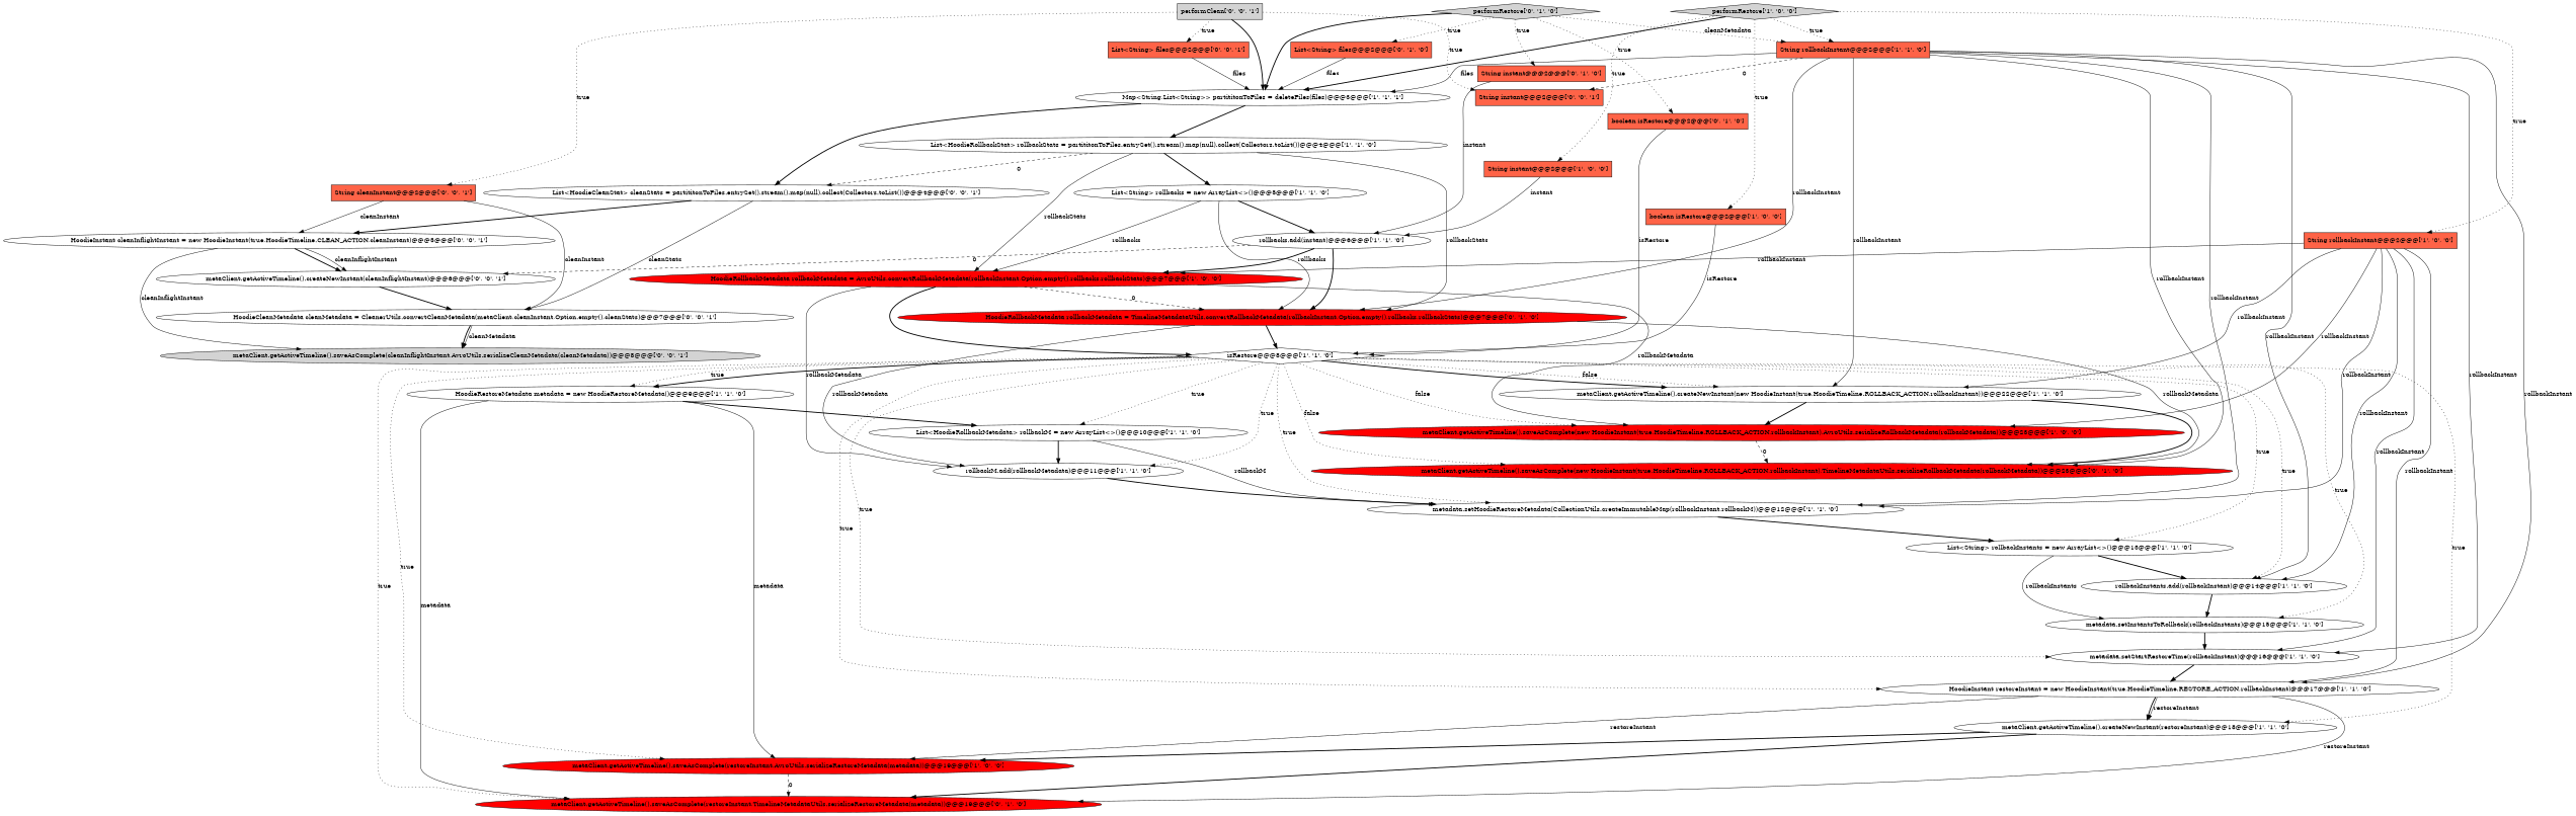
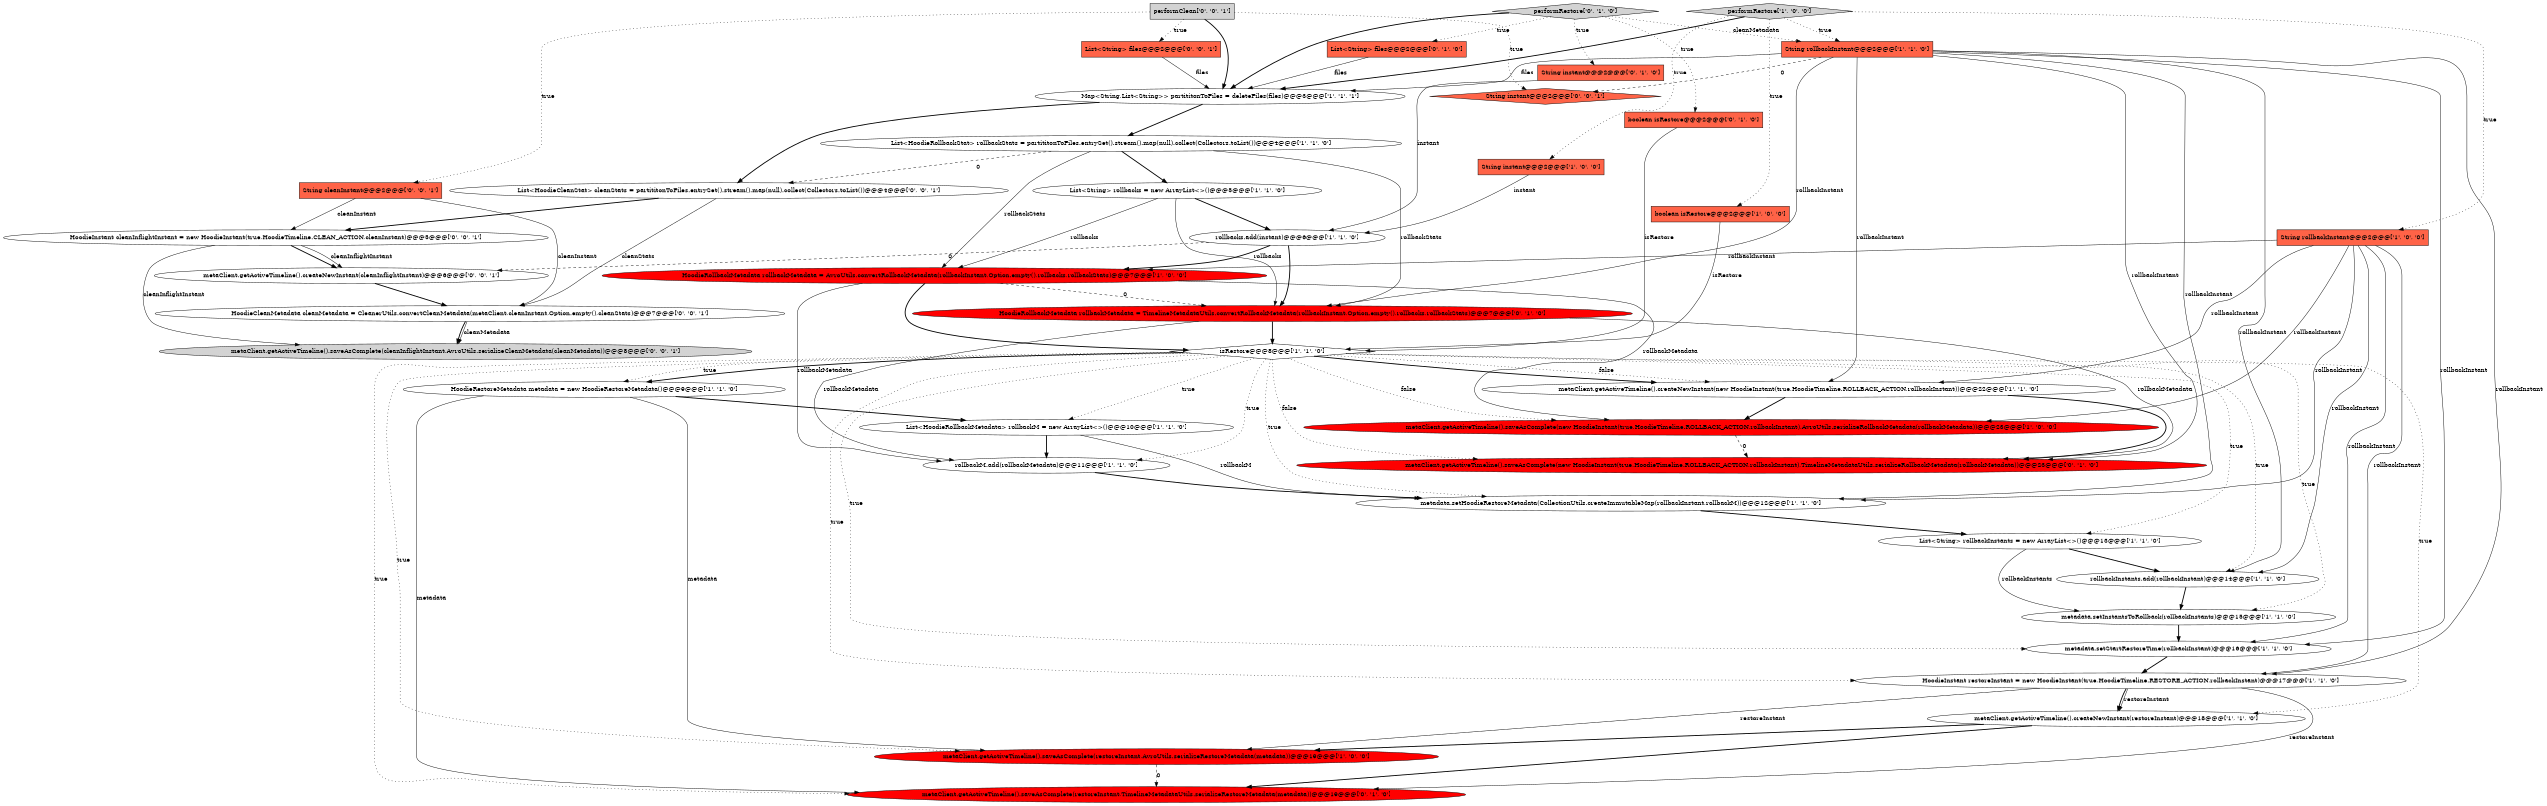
  digraph {
    node [fillcolor=white shape=ellipse style=filled]
    edge [style=solid]
    n1 [fillcolor=red label="HoodieRollbackMetadata rollbackMetadata = AvroUtils.convertRollbackMetadata(rollbackInstant,Option.empty(),rollbacks,rollbackStats)@@@7@@@['1', '0', '0']"]
    n2 [fillcolor=red label="HoodieRollbackMetadata rollbackMetadata = TimelineMetadataUtils.convertRollbackMetadata(rollbackInstant,Option.empty(),rollbacks,rollbackStats)@@@7@@@['0', '1', '0']"]
    n3 [fillcolor=red label="metaClient.getActiveTimeline().saveAsComplete(new HoodieInstant(true,HoodieTimeline.ROLLBACK_ACTION,rollbackInstant),AvroUtils.serializeRollbackMetadata(rollbackMetadata))@@@23@@@['1', '0', '0']"]
    n4 [label="rollbackM.add(rollbackMetadata)@@@11@@@['1', '1', '0']"]
    n5 [label="isRestore@@@8@@@['1', '1', '0']" shape=diamond]
    n6 [fillcolor=red label="metaClient.getActiveTimeline().saveAsComplete(new HoodieInstant(true,HoodieTimeline.ROLLBACK_ACTION,rollbackInstant),TimelineMetadataUtils.serializeRollbackMetadata(rollbackMetadata))@@@23@@@['0', '1', '0']"]
    n7 [label="metadata.setHoodieRestoreMetadata(CollectionUtils.createImmutableMap(rollbackInstant,rollbackM))@@@12@@@['1', '1', '0']"]
    n8 [label="metaClient.getActiveTimeline().createNewInstant(restoreInstant)@@@18@@@['1', '1', '0']"]
    n9 [fillcolor=red label="metaClient.getActiveTimeline().saveAsComplete(restoreInstant,TimelineMetadataUtils.serializeRestoreMetadata(metadata))@@@19@@@['0', '1', '0']"]
    n10 [fillcolor=red label="metaClient.getActiveTimeline().saveAsComplete(restoreInstant,AvroUtils.serializeRestoreMetadata(metadata))@@@19@@@['1', '0', '0']"]
    n11 [label="metaClient.getActiveTimeline().createNewInstant(new HoodieInstant(true,HoodieTimeline.ROLLBACK_ACTION,rollbackInstant))@@@22@@@['1', '1', '0']"]
    n12 [label="List<HoodieRollbackMetadata> rollbackM = new ArrayList<>()@@@10@@@['1', '1', '0']"]
    n13 [label="List<String> rollbackInstants = new ArrayList<>()@@@13@@@['1', '1', '0']"]
    n14 [label="rollbackInstants.add(rollbackInstant)@@@14@@@['1', '1', '0']"]
    n15 [label="metadata.setInstantsToRollback(rollbackInstants)@@@15@@@['1', '1', '0']"]
    n16 [label="HoodieRestoreMetadata metadata = new HoodieRestoreMetadata()@@@9@@@['1', '1', '0']"]
    n17 [label="HoodieInstant restoreInstant = new HoodieInstant(true,HoodieTimeline.RESTORE_ACTION,rollbackInstant)@@@17@@@['1', '1', '0']"]
    n18 [label="metadata.setStartRestoreTime(rollbackInstant)@@@16@@@['1', '1', '0']"]
    n19 [label="rollbacks.add(instant)@@@6@@@['1', '1', '0']"]
    n20 [label="metaClient.getActiveTimeline().createNewInstant(cleanInflightInstant)@@@6@@@['0', '0', '1']"]
    n21 [label="HoodieCleanMetadata cleanMetadata = CleanerUtils.convertCleanMetadata(metaClient,cleanInstant,Option.empty(),cleanStats)@@@7@@@['0', '0', '1']"]
    n22 [fillcolor=lightgray label="performRestore['0', '1', '0']" shape=diamond]
    n23 [label="Map<String,List<String>> partititonToFiles = deleteFiles(files)@@@3@@@['1', '1', '1']"]
    n24 [fillcolor=tomato label="String rollbackInstant@@@2@@@['1', '1', '0']" shape=box]
    n25 [fillcolor=tomato label="boolean isRestore@@@2@@@['0', '1', '0']" shape=box]
    n26 [fillcolor=tomato label="List<String> files@@@2@@@['0', '1', '0']" shape=box]
    n27 [fillcolor=tomato label="String instant@@@2@@@['0', '1', '0']" shape=box]
    n28 [label="List<HoodieRollbackStat> rollbackStats = partititonToFiles.entrySet().stream().map(null).collect(Collectors.toList())@@@4@@@['1', '1', '0']"]
    n29 [label="List<HoodieCleanStat> cleanStats = partititonToFiles.entrySet().stream().map(null).collect(Collectors.toList())@@@4@@@['0', '0', '1']"]
-   n30 [fillcolor=tomato label="String instant@@@2@@@['0', '0', '1']" shape=box]
+   n30 [fillcolor=tomato label="String instant@@@2@@@['0', '0', '1']" shape=diamond]
    n31 [fillcolor=lightgray label="metaClient.getActiveTimeline().saveAsComplete(cleanInflightInstant,AvroUtils.serializeCleanMetadata(cleanMetadata))@@@8@@@['0', '0', '1']"]
    n32 [fillcolor=tomato label="String instant@@@2@@@['1', '0', '0']" shape=box]
    n33 [label="List<String> rollbacks = new ArrayList<>()@@@5@@@['1', '1', '0']"]
    n34 [label="HoodieInstant cleanInflightInstant = new HoodieInstant(true,HoodieTimeline.CLEAN_ACTION,cleanInstant)@@@5@@@['0', '0', '1']"]
    n35 [fillcolor=lightgray label="performRestore['1', '0', '0']" shape=diamond]
    n36 [fillcolor=tomato label="String rollbackInstant@@@2@@@['1', '0', '0']" shape=box]
    n37 [fillcolor=tomato label="boolean isRestore@@@2@@@['1', '0', '0']" shape=box]
    n38 [fillcolor=tomato label="List<String> files@@@2@@@['0', '0', '1']" shape=box]
    n39 [fillcolor=lightgray label="performClean['0', '0', '1']" shape=box]
    n40 [fillcolor=tomato label="String cleanInstant@@@2@@@['0', '0', '1']" shape=box]
    n1 -> n2 [label=0 style=dashed]
    n1 -> n3 [label=rollbackMetadata]
    n1 -> n4 [label=rollbackMetadata]
    n1 -> n5 [style=bold]
    n2 -> n4 [label=rollbackMetadata]
    n2 -> n5 [style=bold]
    n2 -> n6 [label=rollbackMetadata]
    n3 -> n6 [label=0 style=dashed]
    n4 -> n7 [style=bold]
    n5 -> n3 [label=false style=dotted]
    n5 -> n4 [label=true style=dotted]
    n5 -> n6 [label=false style=dotted]
    n5 -> n7 [label=true style=dotted]
    n5 -> n8 [label=true style=dotted]
    n5 -> n9 [label=true style=dotted]
    n5 -> n10 [label=true style=dotted]
    n5 -> n11 [label=false style=dotted]
    n5 -> n11 [style=bold]
    n5 -> n12 [label=true style=dotted]
    n5 -> n13 [label=true style=dotted]
    n5 -> n14 [label=true style=dotted]
    n5 -> n15 [label=true style=dotted]
    n5 -> n16 [style=bold]
    n5 -> n16 [label=true style=dotted]
    n5 -> n17 [label=true style=dotted]
    n5 -> n18 [label=true style=dotted]
    n7 -> n13 [style=bold]
    n8 -> n9 [style=bold]
    n8 -> n10 [style=bold]
    n10 -> n9 [label=0 style=dashed]
    n11 -> n3 [style=bold]
    n11 -> n6 [style=bold]
    n12 -> n4 [style=bold]
    n12 -> n7 [label=rollbackM]
    n13 -> n14 [style=bold]
    n13 -> n15 [label=rollbackInstants]
    n14 -> n15 [style=bold]
    n15 -> n18 [style=bold]
    n16 -> n9 [label=metadata]
    n16 -> n10 [label=metadata]
    n16 -> n12 [style=bold]
    n17 -> n8 [label=restoreInstant]
    n17 -> n8 [style=bold]
    n17 -> n9 [label=restoreInstant]
    n17 -> n10 [label=restoreInstant]
    n18 -> n17 [style=bold]
    n19 -> n1 [style=bold]
    n19 -> n2 [style=bold]
    n19 -> n20 [label=0 style=dashed]
    n20 -> n21 [style=bold]
    n21 -> n31 [label=cleanMetadata]
    n21 -> n31 [style=bold]
    n22 -> n23 [style=bold]
    n22 -> n24 [label=cleanMetadata style=dotted]
    n22 -> n25 [label=true style=dotted]
    n22 -> n26 [label=true style=dotted]
    n22 -> n27 [label=true style=dotted]
    n23 -> n28 [style=bold]
    n23 -> n29 [style=bold]
    n24 -> n2 [label=rollbackInstant]
    n24 -> n6 [label=rollbackInstant]
    n24 -> n7 [label=rollbackInstant]
    n24 -> n11 [label=rollbackInstant]
    n24 -> n14 [label=rollbackInstant]
    n24 -> n17 [label=rollbackInstant]
    n24 -> n18 [label=rollbackInstant]
    n24 -> n23 [label=files]
    n24 -> n30 [label=0 style=dashed]
    n25 -> n5 [label=isRestore]
    n26 -> n23 [label=files]
    n27 -> n19 [label=instant]
    n28 -> n1 [label=rollbackStats]
    n28 -> n2 [label=rollbackStats]
    n28 -> n29 [label=0 style=dashed]
    n28 -> n33 [style=bold]
    n29 -> n21 [label=cleanStats]
    n29 -> n34 [style=bold]
    n32 -> n19 [label=instant]
    n33 -> n1 [label=rollbacks]
    n33 -> n2 [label=rollbacks]
    n33 -> n19 [style=bold]
    n34 -> n20 [style=bold]
    n34 -> n20 [label=cleanInflightInstant]
    n34 -> n31 [label=cleanInflightInstant]
    n35 -> n23 [style=bold]
    n35 -> n24 [label=true style=dotted]
    n35 -> n32 [label=true style=dotted]
    n35 -> n36 [label=true style=dotted]
    n35 -> n37 [label=true style=dotted]
    n36 -> n1 [label=rollbackInstant]
    n36 -> n3 [label=rollbackInstant]
    n36 -> n7 [label=rollbackInstant]
    n36 -> n11 [label=rollbackInstant]
    n36 -> n14 [label=rollbackInstant]
    n36 -> n17 [label=rollbackInstant]
    n36 -> n18 [label=rollbackInstant]
    n37 -> n5 [label=isRestore]
    n38 -> n23 [label=files]
    n39 -> n23 [style=bold]
    n39 -> n30 [label=true style=dotted]
    n39 -> n38 [label=true style=dotted]
    n39 -> n40 [label=true style=dotted]
    n40 -> n21 [label=cleanInstant]
    n40 -> n34 [label=cleanInstant]
  }
